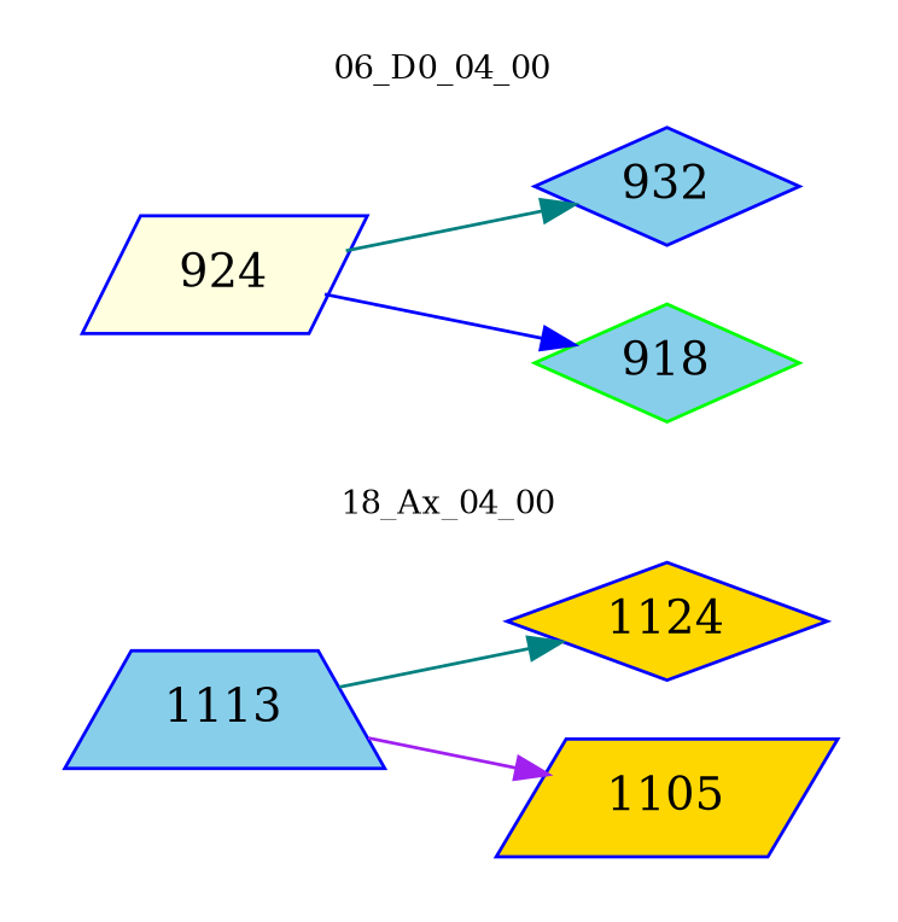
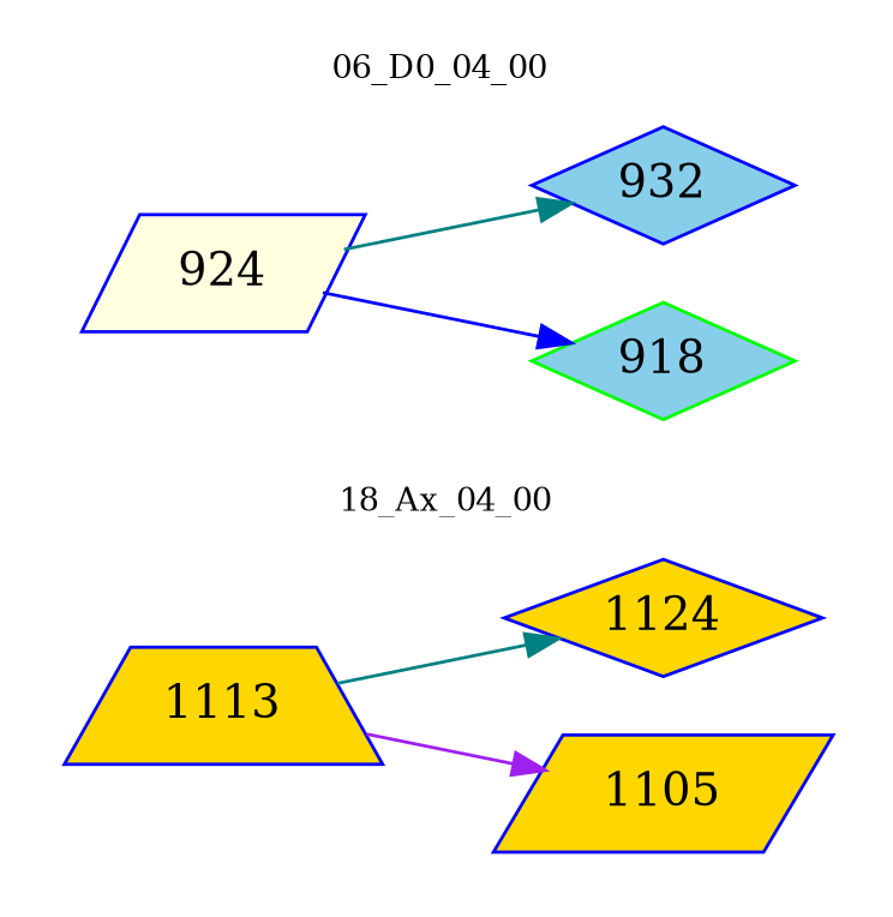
  digraph {
    rankdir=LR
    node [color=blue fillcolor=gold shape=diamond style=filled]
    edge [color=teal]
-   n1 [fillcolor=skyblue label=1113 shape=trapezium]
+   n1 [label=1113 shape=trapezium]
    n2 [label=1105 shape=parallelogram]
    n3 [label=1124]
    n4 [fillcolor=lightyellow label=924 shape=parallelogram]
    n5 [color=green fillcolor=skyblue label=918]
    n6 [fillcolor=skyblue label=932]
    subgraph cluster_1 {
      color=white
      fontsize=10
      label="18_Ax_04_00"
      n1
      n2
      n3
    }
    subgraph cluster_2 {
      color=white
      fontsize=10
      label="06_D0_04_00"
      n4
      n5
      n6
    }
    n1 -> n2 [color=purple]
    n1 -> n3
    n4 -> n5 [color=blue]
    n4 -> n6
  }
